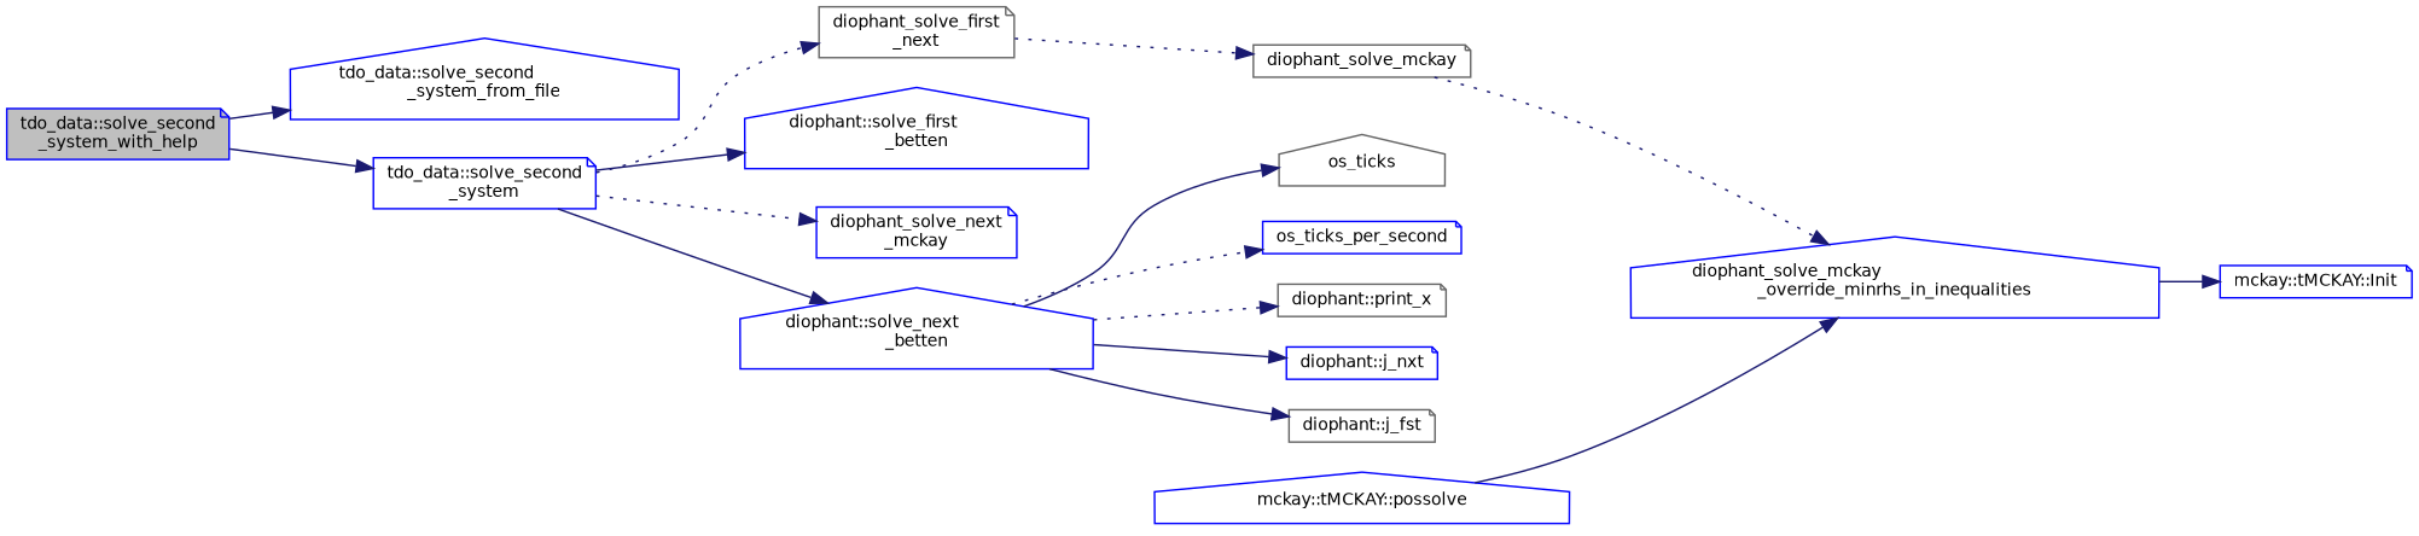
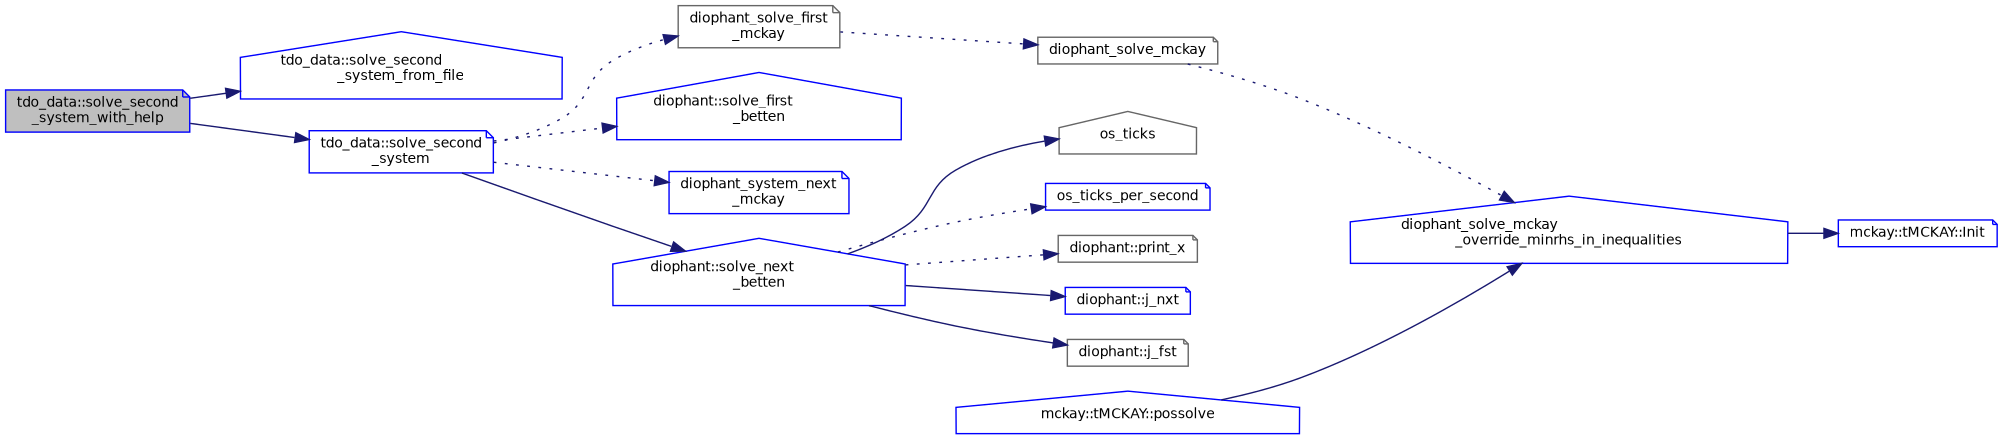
  digraph {
    rankdir=LR
    node [color=blue fillcolor=white fontname=Helvetica fontsize=10 shape=note style=filled]
    edge [color=midnightblue fontname=Helvetica fontsize=10 labelfontname=Helvetica labelfontsize=10 style=solid]
    n1 [fillcolor=grey75 fontcolor=black height=0.2 label="tdo_data::solve_second\l_system_with_help" width=0.4]
    n2 [height=0.2 label="tdo_data::solve_second\l_system_from_file" shape=house width=0.4]
    n3 [height=0.2 label="tdo_data::solve_second\l_system" width=0.4]
-   n4 [color=gray40 height=0.2 label="diophant_solve_first\l_next" width=0.4]
+   n4 [color=gray40 height=0.2 label="diophant_solve_first\l_mckay" width=0.4]
    n5 [height=0.2 label="diophant::solve_first\l_betten" shape=house width=0.4]
-   n6 [height=0.2 label="diophant_solve_next\l_mckay" width=0.4]
+   n6 [height=0.2 label="diophant_system_next\l_mckay" width=0.4]
    n7 [height=0.2 label="diophant::solve_next\l_betten" shape=house width=0.4]
    n8 [color=gray40 height=0.2 label=diophant_solve_mckay width=0.4]
    n9 [color=gray40 height=0.2 label=os_ticks shape=house width=0.4]
    n10 [height=0.2 label=os_ticks_per_second width=0.4]
    n11 [color=gray40 height=0.2 label="diophant::print_x" width=0.4]
    n12 [height=0.2 label="diophant::j_nxt" width=0.4]
    n13 [color=gray40 height=0.2 label="diophant::j_fst" width=0.4]
    n14 [height=0.2 label="diophant_solve_mckay\l_override_minrhs_in_inequalities" shape=house width=0.4]
    n15 [height=0.2 label="mckay::tMCKAY::Init" width=0.4]
    n16 [height=0.2 label="mckay::tMCKAY::possolve" shape=house width=0.4]
    n1 -> n2
    n1 -> n3
    n3 -> n4 [style=dotted]
-   n3 -> n5
+   n3 -> n5 [style=dotted]
    n3 -> n6 [style=dotted]
    n3 -> n7
    n4 -> n8 [style=dotted]
    n7 -> n9
    n7 -> n10 [style=dotted]
    n7 -> n11 [style=dotted]
    n7 -> n12
    n7 -> n13
    n8 -> n14 [style=dotted]
    n14 -> n15
    n16 -> n14
  }
